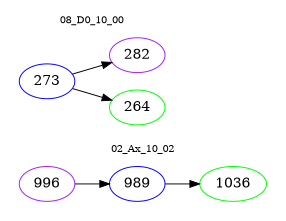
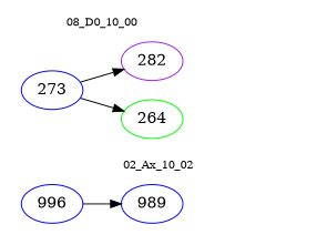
  digraph {
    rankdir=LR
    node [color=blue]
    edge [color=black]
    n1 [label=989]
-   n2 [color=purple label=996]
-   n3 [color=green label=1036]
+   n2 [label=996]
    n4 [label=273]
    n5 [color=green label=264]
    n6 [color=purple label=282]
    subgraph cluster_1 {
      color=white
      fontsize=10
      label="02_Ax_10_02"
      n1
      n2
-     n3
    }
    subgraph cluster_2 {
      color=white
      fontsize=10
      label="08_D0_10_00"
      n4
      n5
      n6
    }
-   n1 -> n3
    n2 -> n1
    n4 -> n5
    n4 -> n6
  }
